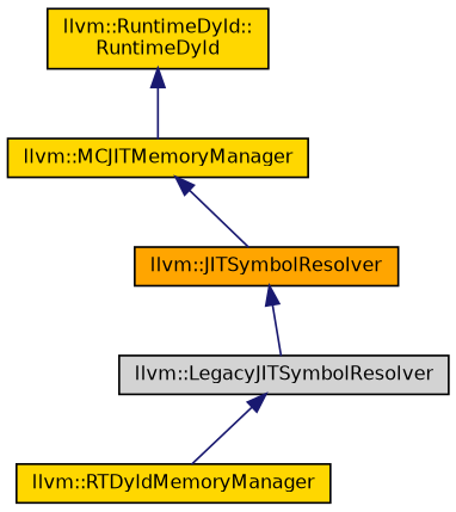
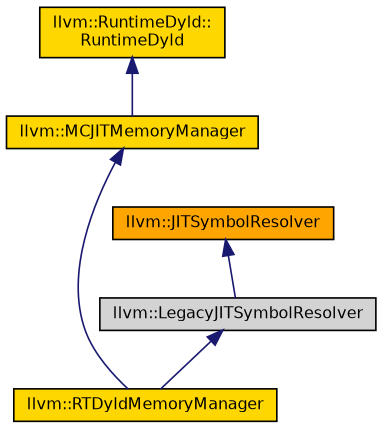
  digraph {
    node [color=black fillcolor=gold fontname=Helvetica fontsize=10 shape=record style=filled]
    edge [color=midnightblue dir=back fontname=Helvetica fontsize=10 labelfontname=Helvetica labelfontsize=10 style=solid]
    n1 [height=0.2 label="llvm::RTDyldMemoryManager" width=0.4]
    n2 [height=0.2 label="llvm::MCJITMemoryManager" width=0.4]
    n3 [height=0.2 label="llvm::RuntimeDyld::\lRuntimeDyld" width=0.4]
    n4 [fillcolor=lightgrey height=0.2 label="llvm::LegacyJITSymbolResolver" width=0.4]
    n5 [fillcolor=orange height=0.2 label="llvm::JITSymbolResolver" width=0.4]
-   n2 -> n5
+   n2 -> n1
    n3 -> n2
    n4 -> n1
    n5 -> n4
  }
